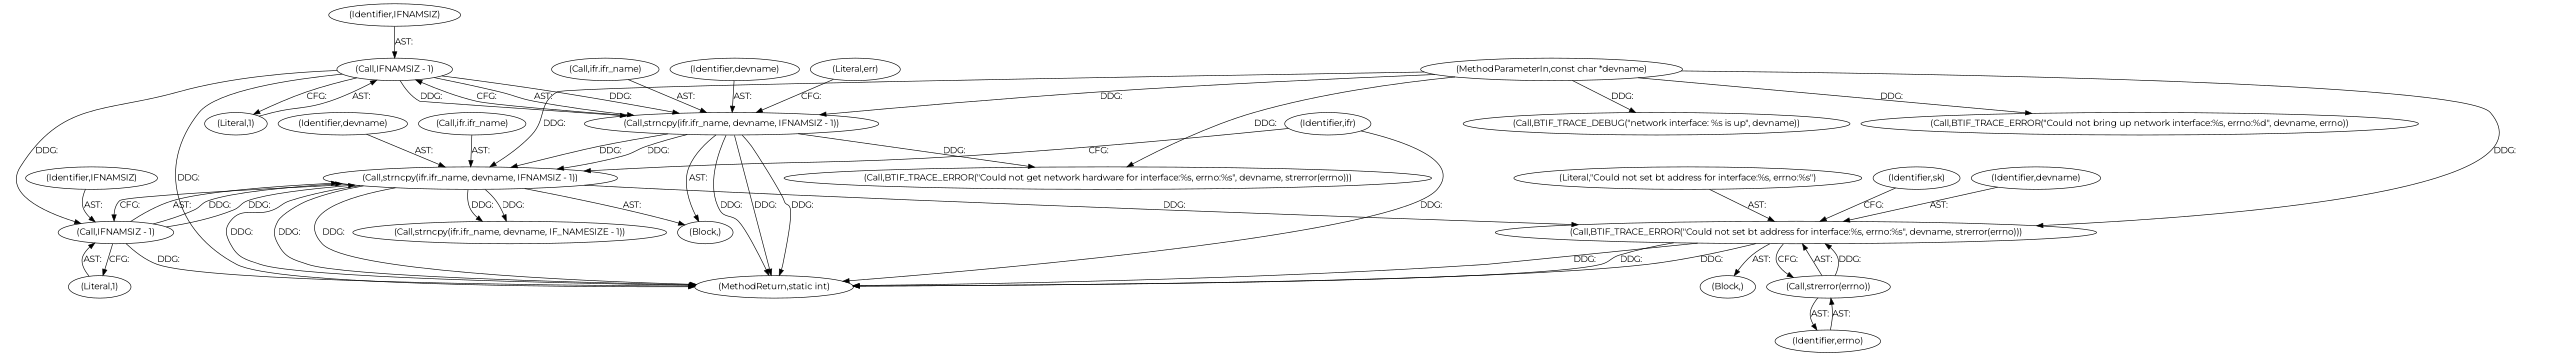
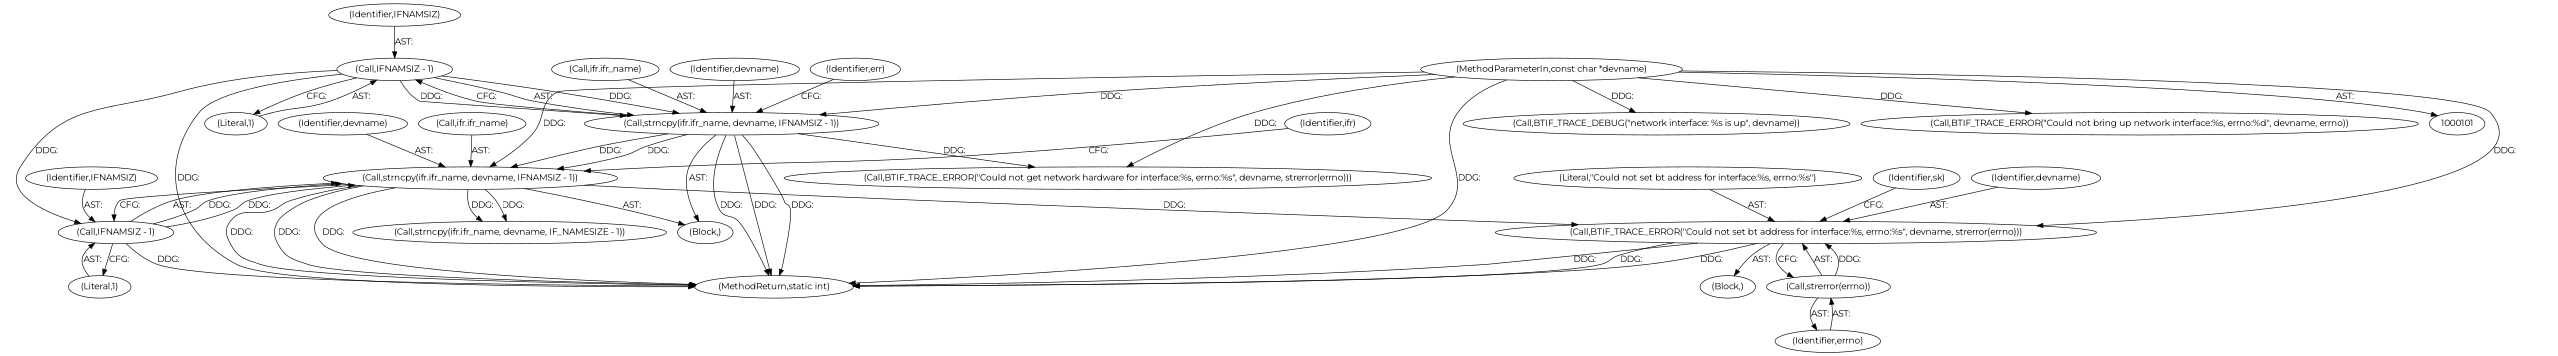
  digraph {
    fontname=Montserrat
    node [fontname=Montserrat]
    edge [fontname=Montserrat]
    n1 [label="(Call,BTIF_TRACE_ERROR(\"Could not set bt address for interface:%s, errno:%s\", devname, strerror(errno)))"]
    n2 [label="(Call,strerror(errno))"]
    n3 [label="(MethodReturn,static int)"]
    n4 [label="(Block,)"]
    n5 [label="(Identifier,errno)"]
    n6 [label="(Call,strncpy(ifr.ifr_name, devname, IFNAMSIZ - 1))"]
    n7 [label="(Call,IFNAMSIZ - 1)"]
    n8 [label="(Call,strncpy(ifr.ifr_name, devname, IF_NAMESIZE - 1))"]
    n9 [label="(Block,)"]
    n10 [label="(Literal,1)"]
    n11 [label="(Call,strncpy(ifr.ifr_name, devname, IFNAMSIZ - 1))"]
    n12 [label="(Call,IFNAMSIZ - 1)"]
    n13 [label="(Call,BTIF_TRACE_ERROR(\"Could not get network hardware for interface:%s, errno:%s\", devname, strerror(errno)))"]
    n14 [label="(Literal,1)"]
    n15 [label="(MethodParameterIn,const char *devname)"]
    n16 [label="(Call,BTIF_TRACE_ERROR(\"Could not bring up network interface:%s, errno:%d\", devname, errno))"]
    n17 [label="(Call,BTIF_TRACE_DEBUG(\"network interface: %s is up\", devname))"]
+   1000101
    n19 [label="(Call,ifr.ifr_name)"]
    n20 [label="(Identifier,ifr)"]
    n21 [label="(Call,ifr.ifr_name)"]
    n22 [label="(Identifier,devname)"]
    n23 [label="(Identifier,sk)"]
    n24 [label="(Identifier,devname)"]
    n25 [label="(Identifier,IFNAMSIZ)"]
    n26 [label="(Identifier,devname)"]
    n27 [label="(Identifier,IFNAMSIZ)"]
-   n28 [label="(Literal,err)"]
+   n28 [label="(Identifier,err)"]
    n29 [label="(Literal,\"Could not set bt address for interface:%s, errno:%s\")"]
    n1 -> n2 [label="CFG: "]
    n1 -> n3 [label="DDG: "]
    n1 -> n3 [label="DDG: "]
    n1 -> n3 [label="DDG: "]
    n1 -> n4 [label="AST: "]
    n2 -> n1 [label="AST: "]
    n2 -> n1 [label="DDG: "]
    n2 -> n5 [label="AST: "]
    n5 -> n2 [label="AST: "]
    n6 -> n1 [label="DDG: "]
    n6 -> n3 [label="DDG: "]
    n6 -> n3 [label="DDG: "]
    n6 -> n3 [label="DDG: "]
    n6 -> n7 [label="CFG: "]
    n6 -> n8 [label="DDG: "]
    n6 -> n8 [label="DDG: "]
    n6 -> n9 [label="AST: "]
    n7 -> n3 [label="DDG: "]
    n7 -> n6 [label="AST: "]
    n7 -> n6 [label="DDG: "]
    n7 -> n6 [label="DDG: "]
    n7 -> n10 [label="CFG: "]
    n10 -> n7 [label="AST: "]
    n11 -> n3 [label="DDG: "]
    n11 -> n3 [label="DDG: "]
    n11 -> n3 [label="DDG: "]
    n11 -> n6 [label="DDG: "]
    n11 -> n6 [label="DDG: "]
    n11 -> n9 [label="AST: "]
    n11 -> n12 [label="CFG: "]
    n11 -> n13 [label="DDG: "]
    n12 -> n3 [label="DDG: "]
    n12 -> n7 [label="DDG: "]
    n12 -> n11 [label="AST: "]
    n12 -> n11 [label="DDG: "]
    n12 -> n11 [label="DDG: "]
    n12 -> n14 [label="CFG: "]
    n14 -> n12 [label="AST: "]
    n15 -> n1 [label="DDG: "]
-   n20 -> n3 [label="DDG: "]
+   n15 -> n3 [label="DDG: "]
    n15 -> n6 [label="DDG: "]
    n15 -> n11 [label="DDG: "]
    n15 -> n13 [label="DDG: "]
    n15 -> n16 [label="DDG: "]
    n15 -> n17 [label="DDG: "]
+   n15 -> 1000101 [label="AST: "]
    n19 -> n11 [label="AST: "]
    n20 -> n6 [label="CFG: "]
    n21 -> n6 [label="AST: "]
    n22 -> n6 [label="AST: "]
    n23 -> n1 [label="CFG: "]
    n24 -> n11 [label="AST: "]
    n25 -> n7 [label="AST: "]
    n26 -> n1 [label="AST: "]
    n27 -> n12 [label="AST: "]
    n28 -> n11 [label="CFG: "]
    n29 -> n1 [label="AST: "]
  }
